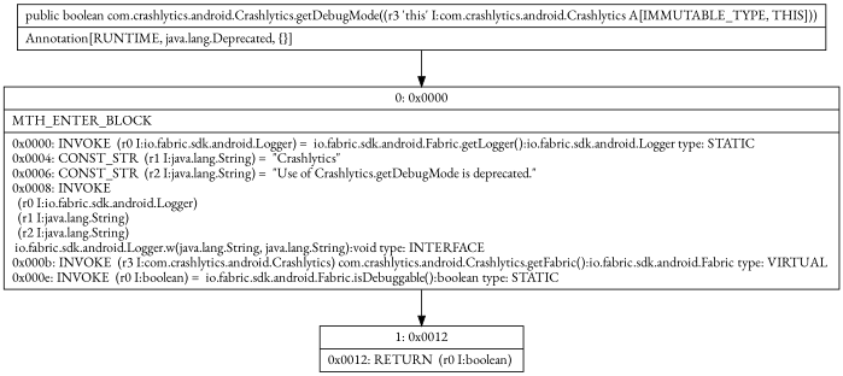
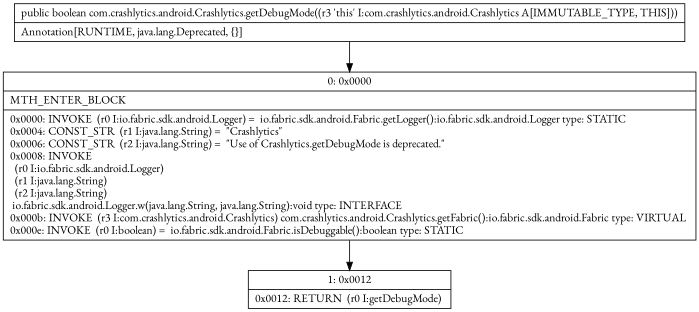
  digraph {
    fontname="EB Garamond"
    node [shape=record fontname="EB Garamond"]
    edge [fontname="EB Garamond"]
    n1 [label="{0\:\ 0x0000|MTH_ENTER_BLOCK\l|0x0000: INVOKE  (r0 I:io.fabric.sdk.android.Logger) =  io.fabric.sdk.android.Fabric.getLogger():io.fabric.sdk.android.Logger type: STATIC \l0x0004: CONST_STR  (r1 I:java.lang.String) =  \"Crashlytics\" \l0x0006: CONST_STR  (r2 I:java.lang.String) =  \"Use of Crashlytics.getDebugMode is deprecated.\" \l0x0008: INVOKE  \l  (r0 I:io.fabric.sdk.android.Logger)\l  (r1 I:java.lang.String)\l  (r2 I:java.lang.String)\l io.fabric.sdk.android.Logger.w(java.lang.String, java.lang.String):void type: INTERFACE \l0x000b: INVOKE  (r3 I:com.crashlytics.android.Crashlytics) com.crashlytics.android.Crashlytics.getFabric():io.fabric.sdk.android.Fabric type: VIRTUAL \l0x000e: INVOKE  (r0 I:boolean) =  io.fabric.sdk.android.Fabric.isDebuggable():boolean type: STATIC \l}"]
-   n2 [label="{1\:\ 0x0012|0x0012: RETURN  (r0 I:boolean) \l}"]
+   n2 [label="{1\:\ 0x0012|0x0012: RETURN  (r0 I:getDebugMode) \l}"]
    n3 [label="{public boolean com.crashlytics.android.Crashlytics.getDebugMode((r3 'this' I:com.crashlytics.android.Crashlytics A[IMMUTABLE_TYPE, THIS]))  | Annotation[RUNTIME, java.lang.Deprecated, \{\}]\l}"]
    n1 -> n2
    n3 -> n1
  }
